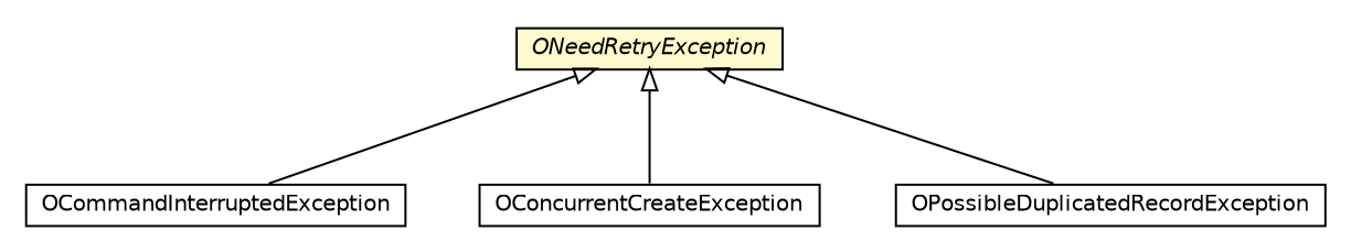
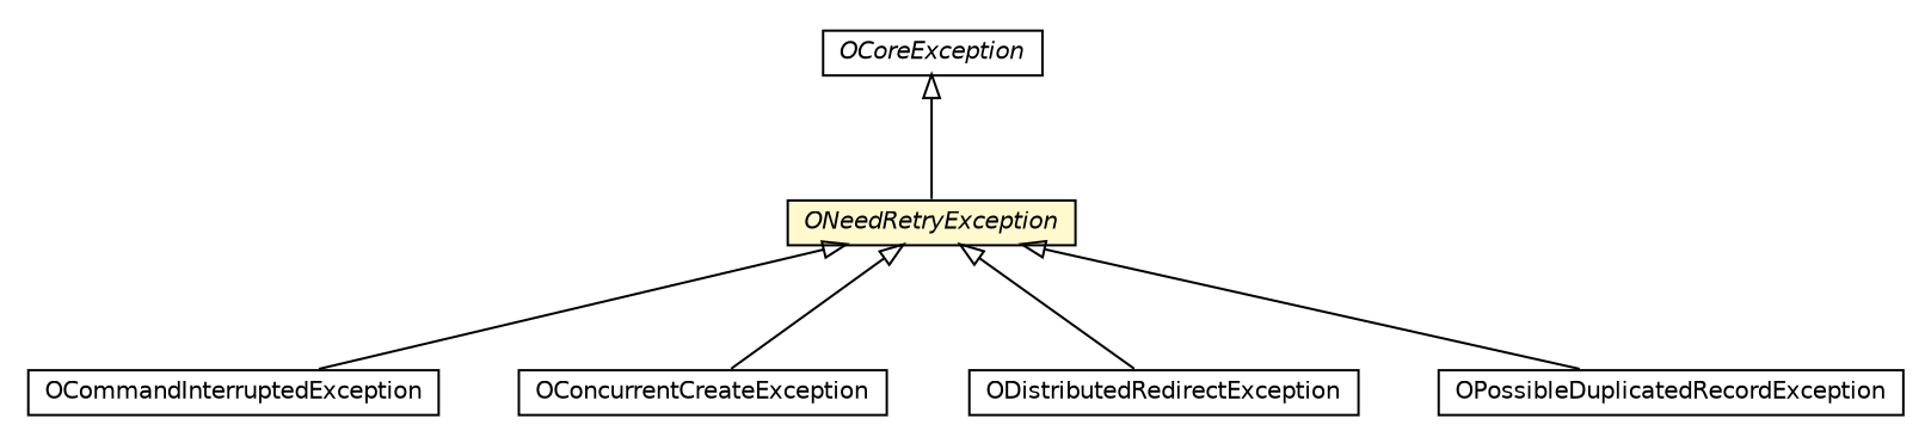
  digraph {
    nodesep=0.25
    ranksep=0.5
    node [fontcolor=black fontname=Helvetica fontsize=10.0 shape=plaintext]
    edge [arrowtail=empty dir=back fontname=Helvetica fontsize=10 headport=p labelfontname=Helvetica labelfontsize=10 tailport=p]
    n1 [label=<<table title="com.orientechnologies.common.concur.ONeedRetryException" border="0" cellborder="1" cellspacing="0" cellpadding="2" port="p" bgcolor="lemonChiffon" href="./ONeedRetryException.html"> 		<tr><td><table border="0" cellspacing="0" cellpadding="1"> <tr><td align="center" balign="center"><font face="Helvetica-Oblique"> ONeedRetryException </font></td></tr> 		</table></td></tr> 		</table>>]
    n2 [label=<<table title="com.orientechnologies.orient.core.exception.OCommandInterruptedException" border="0" cellborder="1" cellspacing="0" cellpadding="2" port="p" href="../../orient/core/exception/OCommandInterruptedException.html"> 		<tr><td><table border="0" cellspacing="0" cellpadding="1"> <tr><td align="center" balign="center"> OCommandInterruptedException </td></tr> 		</table></td></tr> 		</table>>]
    n3 [label=<<table title="com.orientechnologies.orient.core.exception.OConcurrentCreateException" border="0" cellborder="1" cellspacing="0" cellpadding="2" port="p" href="../../orient/core/exception/OConcurrentCreateException.html"> 		<tr><td><table border="0" cellspacing="0" cellpadding="1"> <tr><td align="center" balign="center"> OConcurrentCreateException </td></tr> 		</table></td></tr> 		</table>>]
+   n4 [label=<<table title="com.orientechnologies.orient.enterprise.channel.binary.ODistributedRedirectException" border="0" cellborder="1" cellspacing="0" cellpadding="2" port="p" href="../../orient/enterprise/channel/binary/ODistributedRedirectException.html"> 		<tr><td><table border="0" cellspacing="0" cellpadding="1"> <tr><td align="center" balign="center"> ODistributedRedirectException </td></tr> 		</table></td></tr> 		</table>>]
    n5 [label=<<table title="com.orientechnologies.orient.server.distributed.task.OPossibleDuplicatedRecordException" border="0" cellborder="1" cellspacing="0" cellpadding="2" port="p" href="../../orient/server/distributed/task/OPossibleDuplicatedRecordException.html"> 		<tr><td><table border="0" cellspacing="0" cellpadding="1"> <tr><td align="center" balign="center"> OPossibleDuplicatedRecordException </td></tr> 		</table></td></tr> 		</table>>]
+   n6 [label=<<table title="com.orientechnologies.orient.core.exception.OCoreException" border="0" cellborder="1" cellspacing="0" cellpadding="2" port="p" href="../../orient/core/exception/OCoreException.html"> 		<tr><td><table border="0" cellspacing="0" cellpadding="1"> <tr><td align="center" balign="center"><font face="Helvetica-Oblique"> OCoreException </font></td></tr> 		</table></td></tr> 		</table>>]
    n1 -> n2
    n1 -> n3
+   n1 -> n4
    n1 -> n5
+   n6 -> n1
  }
